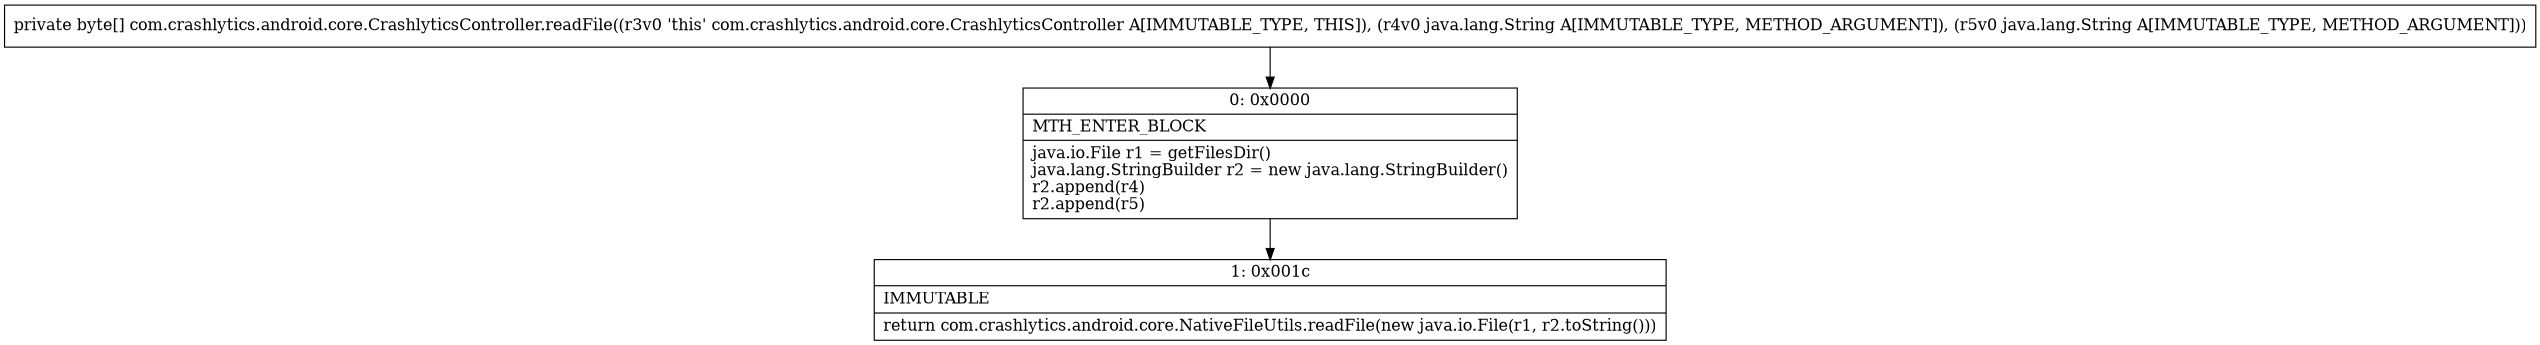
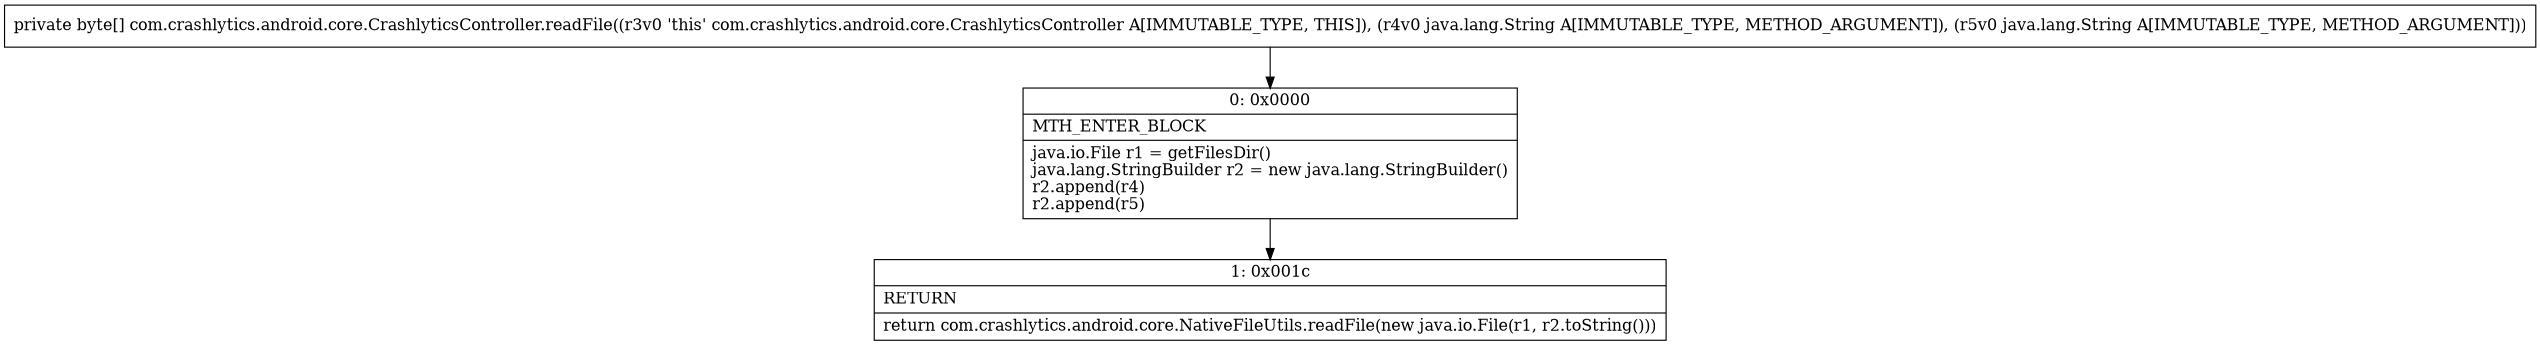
  digraph {
    node [shape=record]
    n1 [label="{0\:\ 0x0000|MTH_ENTER_BLOCK\l|java.io.File r1 = getFilesDir()\ljava.lang.StringBuilder r2 = new java.lang.StringBuilder()\lr2.append(r4)\lr2.append(r5)\l}"]
-   n2 [label="{1\:\ 0x001c|IMMUTABLE\l|return com.crashlytics.android.core.NativeFileUtils.readFile(new java.io.File(r1, r2.toString()))\l}"]
+   n2 [label="{1\:\ 0x001c|RETURN\l|return com.crashlytics.android.core.NativeFileUtils.readFile(new java.io.File(r1, r2.toString()))\l}"]
    n3 [label="{private byte[] com.crashlytics.android.core.CrashlyticsController.readFile((r3v0 'this' com.crashlytics.android.core.CrashlyticsController A[IMMUTABLE_TYPE, THIS]), (r4v0 java.lang.String A[IMMUTABLE_TYPE, METHOD_ARGUMENT]), (r5v0 java.lang.String A[IMMUTABLE_TYPE, METHOD_ARGUMENT])) }"]
    n1 -> n2
    n3 -> n1
  }
